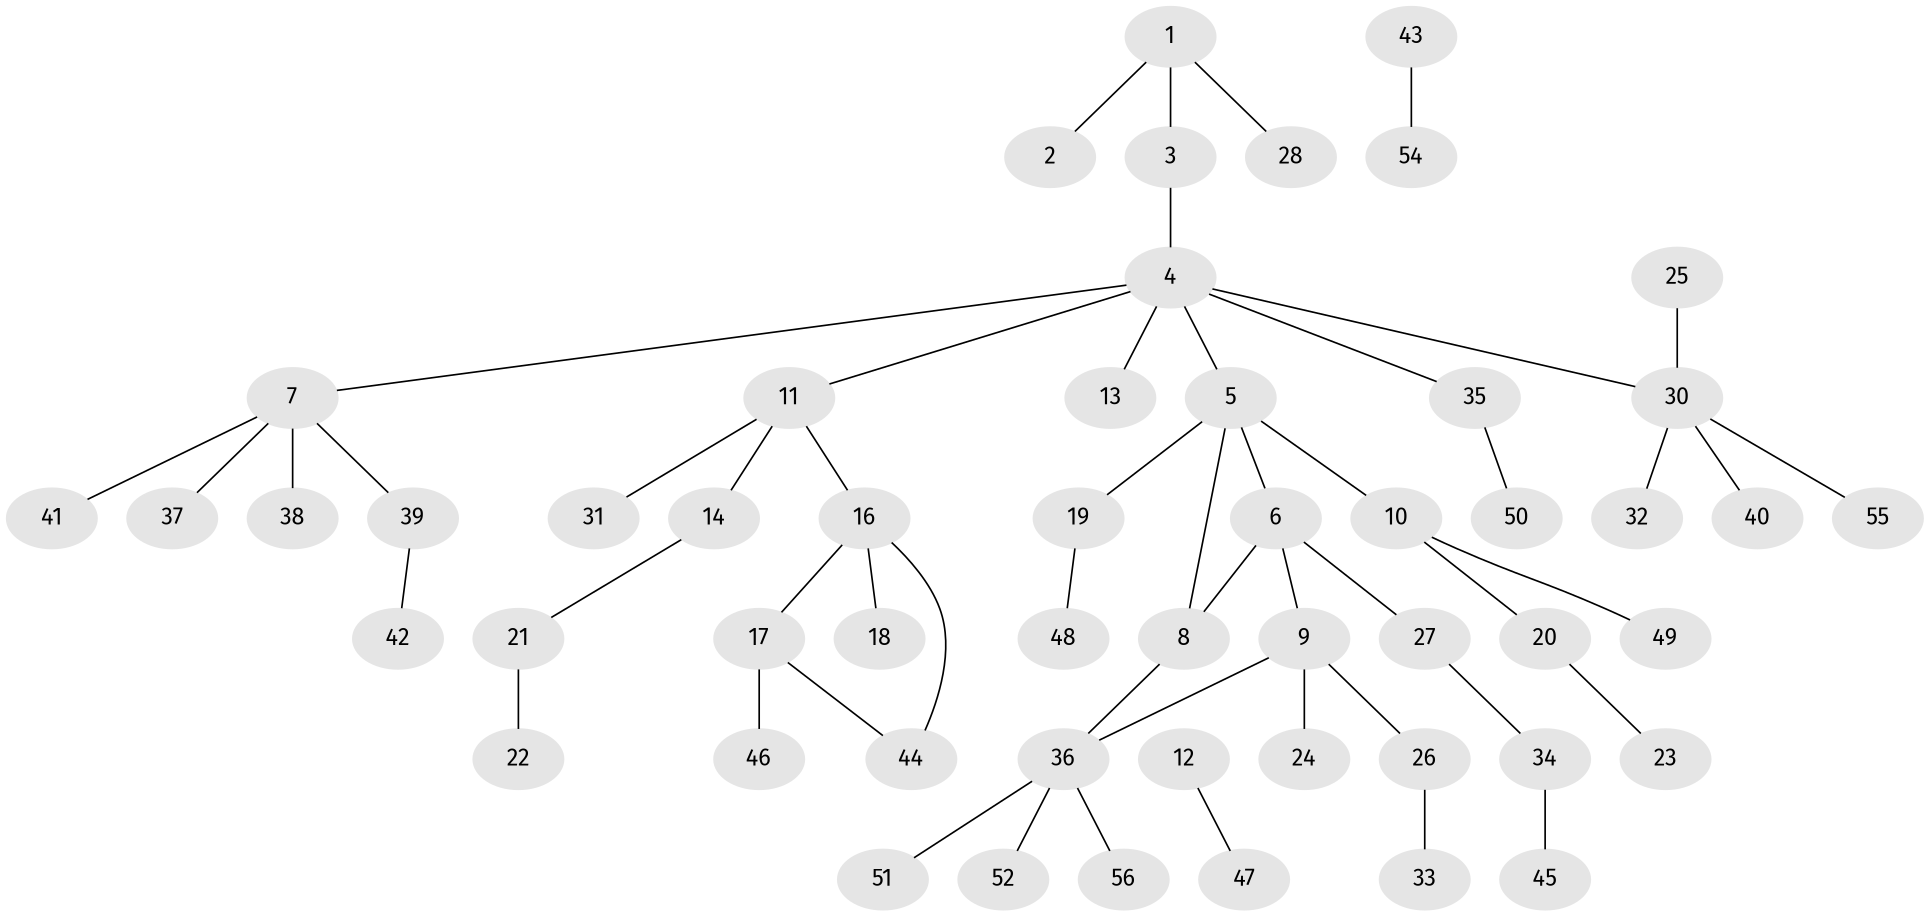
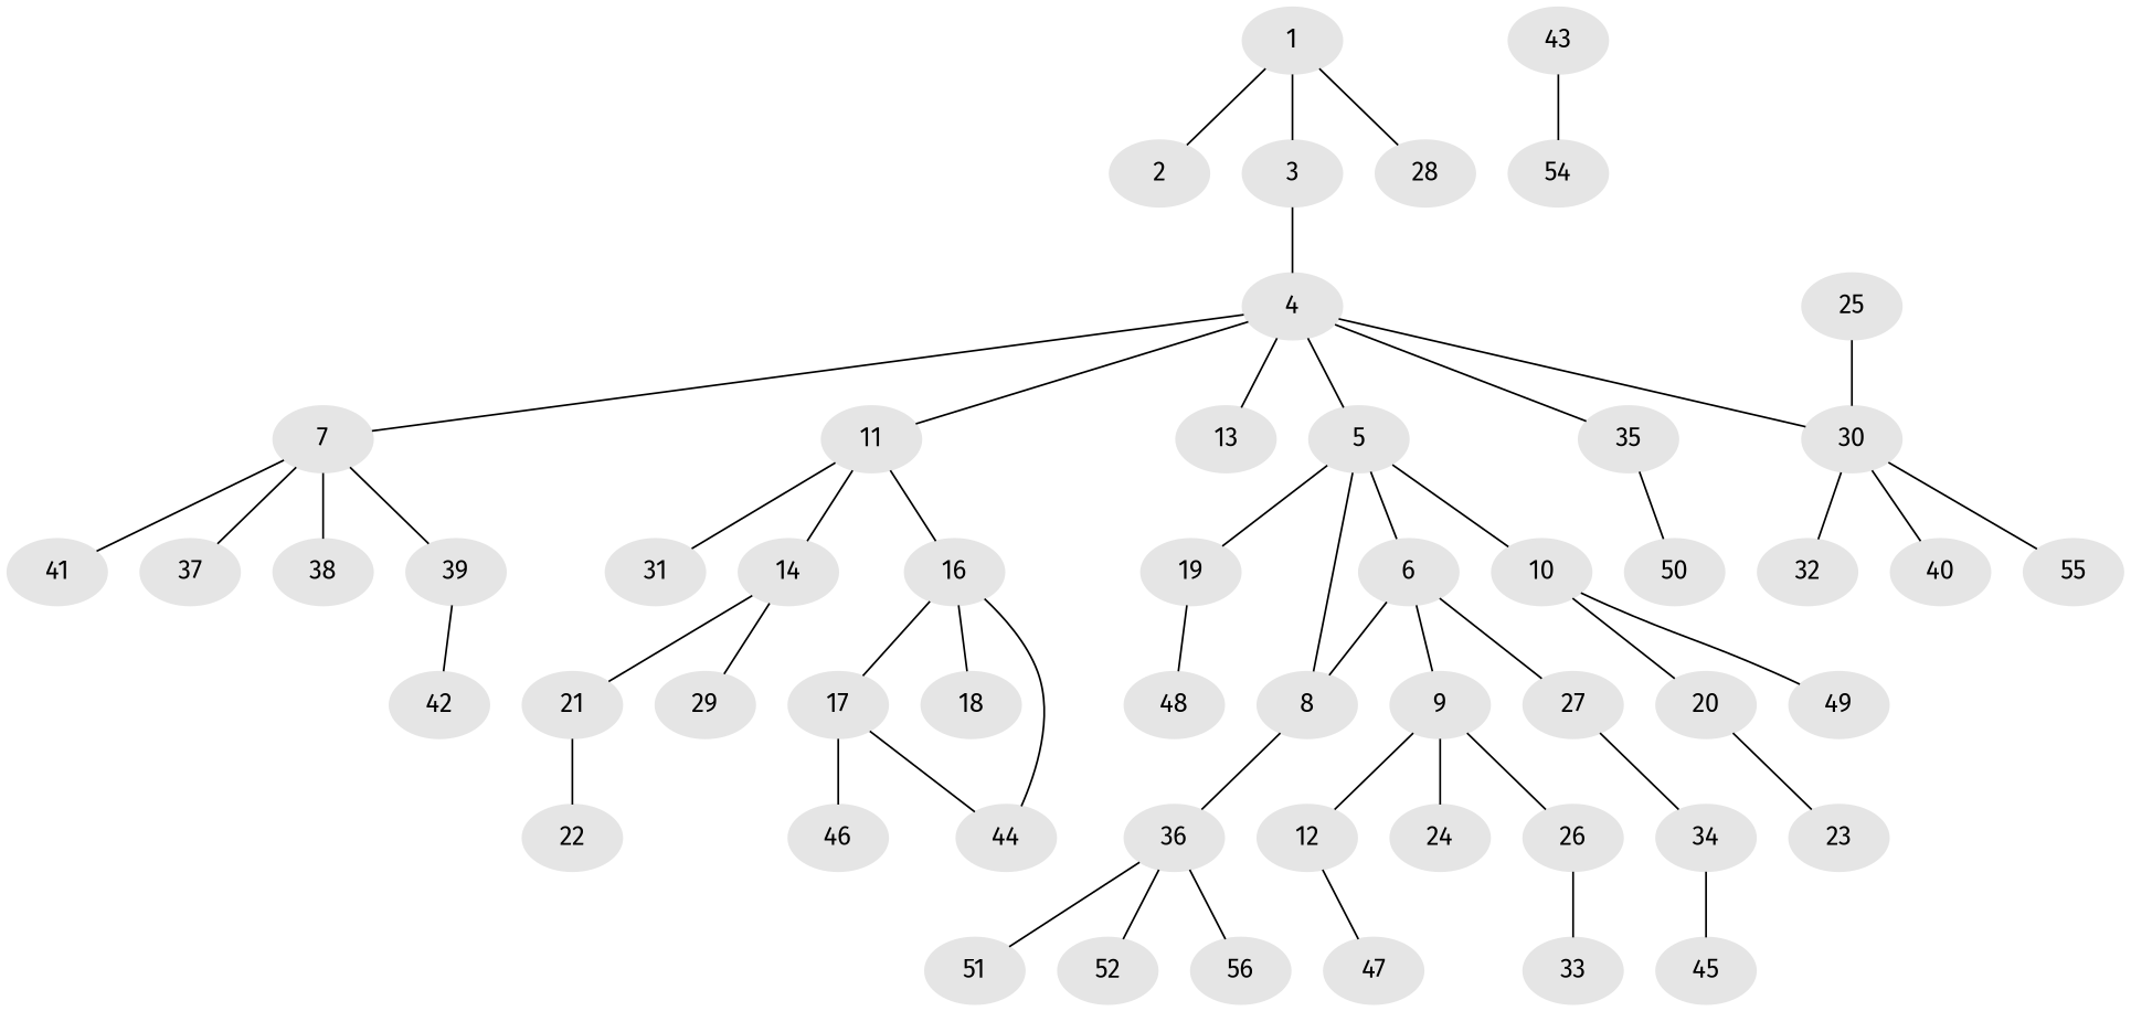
  graph {
    fontname="Fira Sans"
    node [color=gray90 fontname="Fira Sans" style=filled]
    edge [fontname="Fira Sans"]
    1
    2
    3
    28
    4
    5
    7
    11
    13
    30
    35
    6
    8
    10
    19
    37
    38
    39
    41
    14
    16
    31
    32
    40
    55
    50
    9
    27
    36
    20
    49
    48
    12
    24
    26
    34
    42
    51
    52
    56
    47
    33
    43
    54
    23
    21
+   29
    17
    18
    44
    22
    25
    46
    45
    1 -- 2
    1 -- 3
    1 -- 28
    3 -- 4
    4 -- 5
    4 -- 7
    4 -- 11
    4 -- 13
    4 -- 30
    4 -- 35
    5 -- 6
    5 -- 8
    5 -- 10
    5 -- 19
    7 -- 37
    7 -- 38
    7 -- 39
    7 -- 41
    11 -- 14
    11 -- 16
    11 -- 31
    30 -- 32
    30 -- 40
    30 -- 55
    35 -- 50
    6 -- 8
    6 -- 9
    6 -- 27
    8 -- 36
    10 -- 20
    10 -- 49
    19 -- 48
    39 -- 42
    14 -- 21
+   14 -- 29
    16 -- 17
    16 -- 18
    16 -- 44
-   9 -- 36
+   9 -- 12
    9 -- 24
    9 -- 26
    27 -- 34
    36 -- 51
    36 -- 52
    36 -- 56
    20 -- 23
    12 -- 47
    26 -- 33
    34 -- 45
    43 -- 54
    21 -- 22
    17 -- 44
    17 -- 46
    25 -- 30
  }
